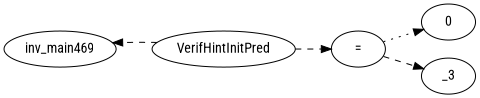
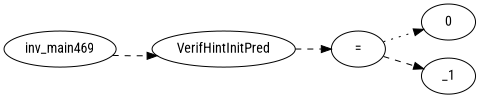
  digraph {
    fontname="Roboto Condensed"
    rankdir=LR
    node [fontname="Roboto Condensed"]
    edge [fontname="Roboto Condensed" style=dashed]
    n1 [label=inv_main469]
    n2 [label=VerifHintInitPred]
    n3 [label="="]
    n4 [label=0]
-   n5 [label=_3]
-   n2 -> n1
+   n5 [label=_1]
+   n1 -> n2
    n2 -> n3
    n3 -> n4 [style=dotted]
    n3 -> n5
  }
